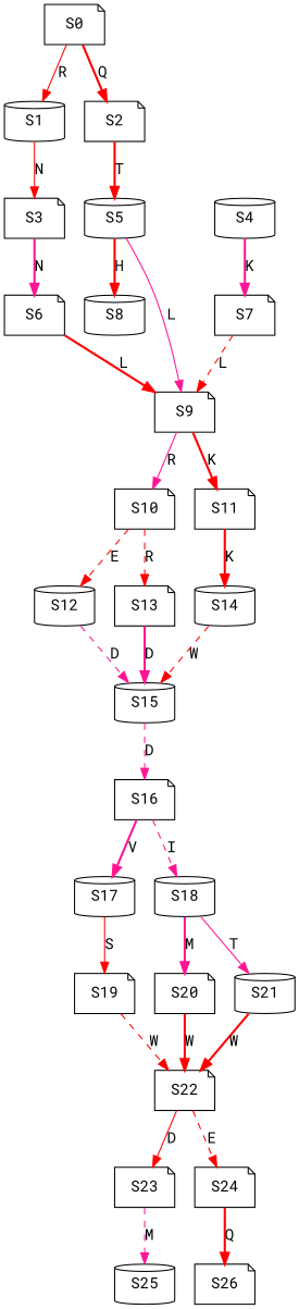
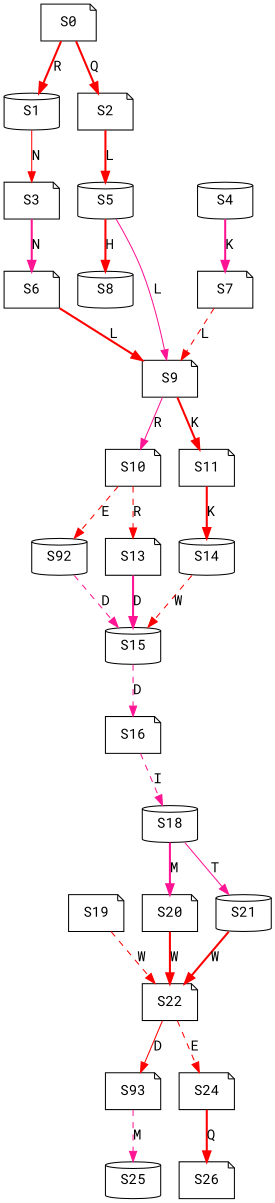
  strict digraph {
    fontname="Roboto Mono"
    node [fontname="Roboto Mono" shape=note]
    edge [color=red fontname="Roboto Mono" style=bold]
    S1 [shape=cylinder]
    S0
    S2
    S3
    S5 [shape=cylinder]
    S6
    S4 [shape=cylinder]
    S7
    S8 [shape=cylinder]
    S9
    S10
    S11
-   S12 [shape=cylinder]
+   S12 [shape=cylinder label=S92]
    S13
    S14 [shape=cylinder]
    S15 [shape=cylinder]
    S16
-   S17 [shape=cylinder]
    S18 [shape=cylinder]
    S19
    S20
    S21 [shape=cylinder]
    S22
-   S23
+   S23 [label=S93]
    S24
    S25 [shape=cylinder]
    S26
    S1 -> S3 [label=N style=solid]
-   S0 -> S1 [label=R style=solid]
+   S0 -> S1 [label=R]
    S0 -> S2 [label=Q]
-   S2 -> S5 [label=T]
+   S2 -> S5 [label=L]
    S3 -> S6 [color=deeppink label=N]
    S5 -> S8 [label=H]
    S5 -> S9 [color=deeppink label=L style=solid]
    S6 -> S9 [label=L]
    S4 -> S7 [color=deeppink label=K]
    S7 -> S9 [label=L style=dashed]
    S9 -> S10 [color=deeppink label=R style=solid]
    S9 -> S11 [label=K]
    S10 -> S12 [label=E style=dashed]
    S10 -> S13 [label=R style=dashed]
    S11 -> S14 [label=K]
    S12 -> S15 [color=deeppink label=D style=dashed]
    S13 -> S15 [color=deeppink label=D]
    S14 -> S15 [label=W style=dashed]
    S15 -> S16 [color=deeppink label=D style=dashed]
-   S16 -> S17 [color=deeppink label=V]
    S16 -> S18 [color=deeppink label=I style=dashed]
-   S17 -> S19 [label=S style=solid]
    S18 -> S20 [color=deeppink label=M]
    S18 -> S21 [color=deeppink label=T style=solid]
    S19 -> S22 [label=W style=dashed]
    S20 -> S22 [label=W]
    S21 -> S22 [label=W]
    S22 -> S23 [label=D style=solid]
    S22 -> S24 [label=E style=dashed]
    S23 -> S25 [color=deeppink label=M style=dashed]
    S24 -> S26 [label=Q]
  }
